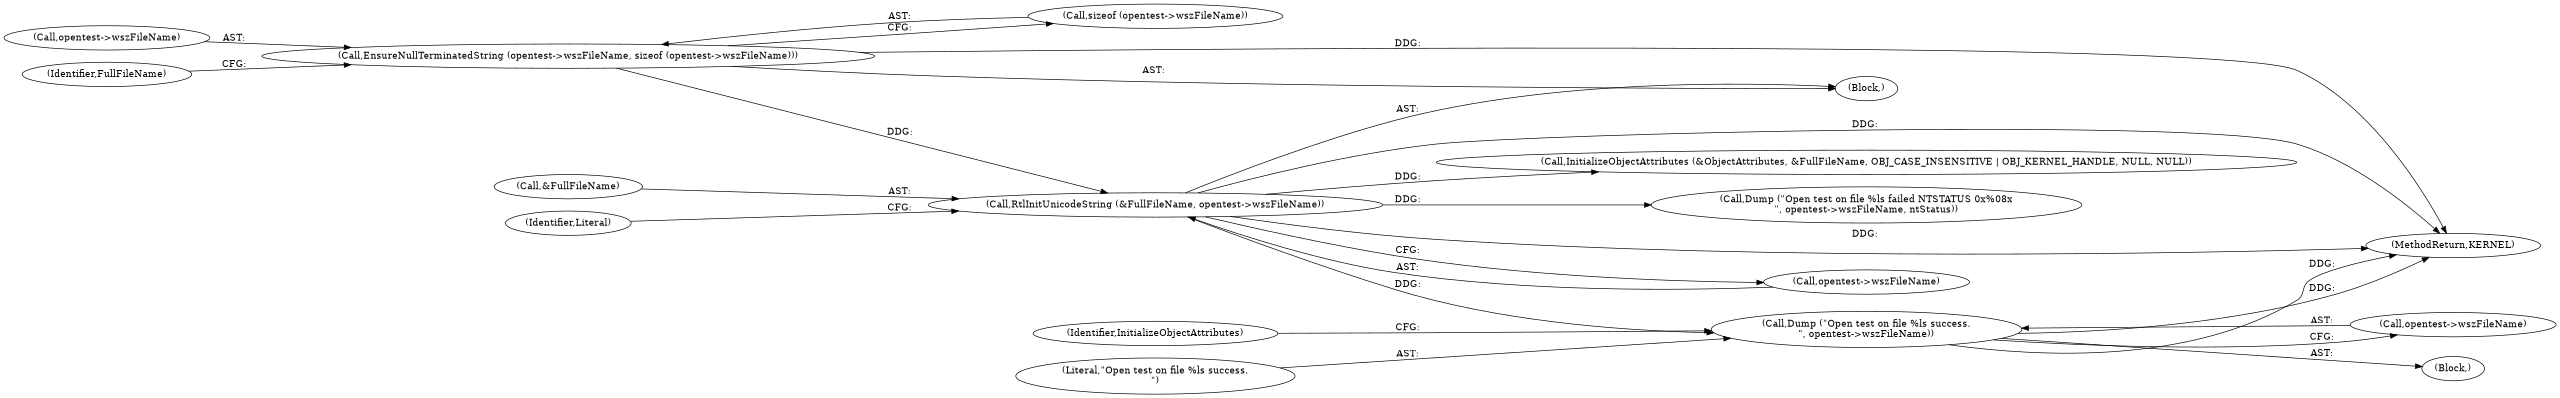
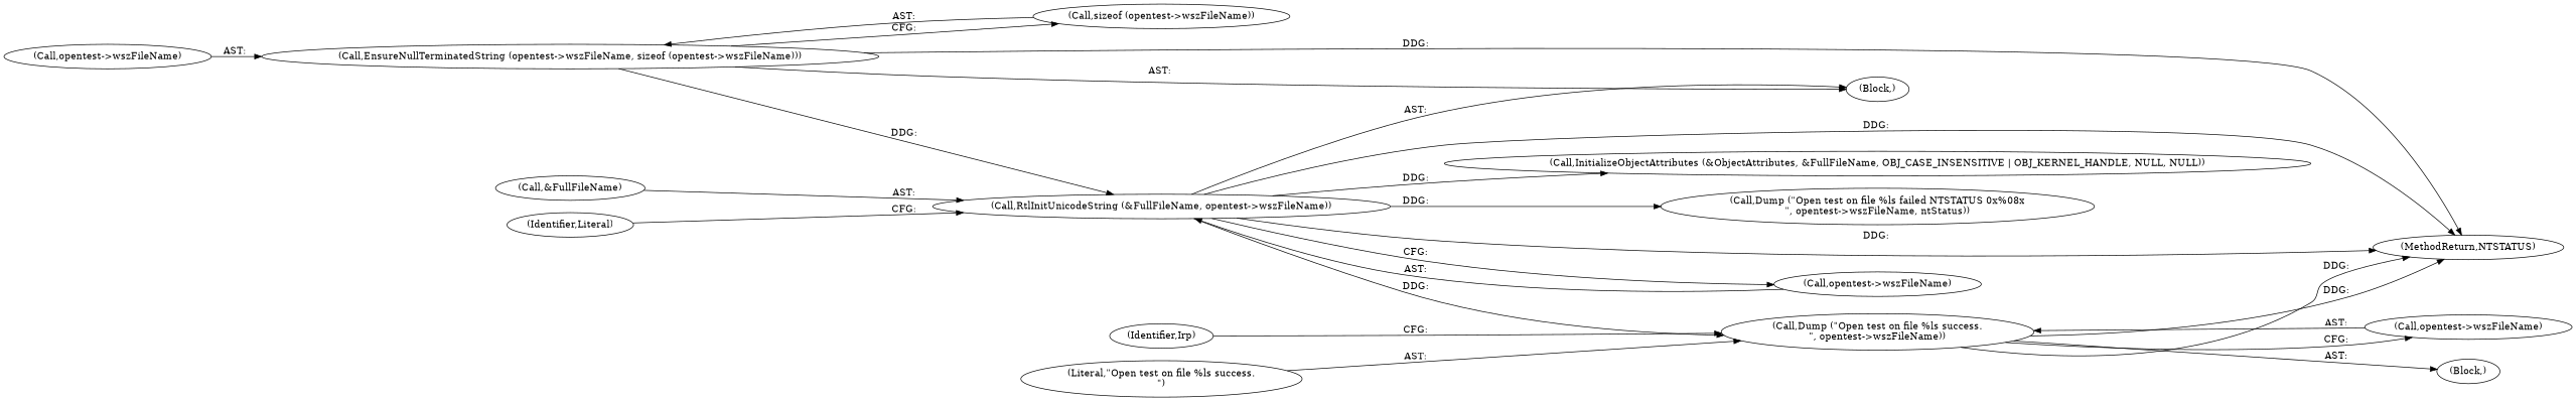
  digraph {
    rankdir=LR
    n1 [label="(Call,Dump (\"Open test on file %ls success.\n\", opentest->wszFileName))"]
-   n2 [label="(MethodReturn,KERNEL)"]
+   n2 [label="(MethodReturn,NTSTATUS)"]
    n3 [label="(Block,)"]
    n4 [label="(Call,opentest->wszFileName)"]
    n5 [label="(Call,RtlInitUnicodeString (&FullFileName, opentest->wszFileName))"]
    n6 [label="(Call,opentest->wszFileName)"]
    n7 [label="(Call,InitializeObjectAttributes (&ObjectAttributes, &FullFileName, OBJ_CASE_INSENSITIVE | OBJ_KERNEL_HANDLE, NULL, NULL))"]
    n8 [label="(Block,)"]
    n9 [label="(Call,Dump (\"Open test on file %ls failed NTSTATUS 0x%08x\n\", opentest->wszFileName, ntStatus))"]
    n10 [label="(Call,EnsureNullTerminatedString (opentest->wszFileName, sizeof (opentest->wszFileName)))"]
    n11 [label="(Call,sizeof (opentest->wszFileName))"]
    n12 [label="(Identifier,Literal)"]
    n13 [label="(Call,opentest->wszFileName)"]
-   n14 [label="(Identifier,FullFileName)"]
-   n15 [label="(Identifier,InitializeObjectAttributes)"]
+   n15 [label="(Identifier,Irp)"]
    n16 [label="(Call,&FullFileName)"]
    n17 [label="(Literal,\"Open test on file %ls success.\n\")"]
    n1 -> n2 [label="DDG: "]
    n1 -> n2 [label="DDG: "]
    n1 -> n3 [label="AST: "]
    n1 -> n4 [label="CFG: "]
    n4 -> n1 [label="AST: "]
    n5 -> n1 [label="DDG: "]
    n5 -> n2 [label="DDG: "]
    n5 -> n2 [label="DDG: "]
    n5 -> n6 [label="CFG: "]
    n5 -> n7 [label="DDG: "]
    n5 -> n8 [label="AST: "]
    n5 -> n9 [label="DDG: "]
    n6 -> n5 [label="AST: "]
    n10 -> n2 [label="DDG: "]
    n10 -> n5 [label="DDG: "]
    n10 -> n8 [label="AST: "]
    n10 -> n11 [label="CFG: "]
    n11 -> n10 [label="AST: "]
    n12 -> n5 [label="CFG: "]
    n13 -> n10 [label="AST: "]
-   n14 -> n10 [label="CFG: "]
    n15 -> n1 [label="CFG: "]
    n16 -> n5 [label="AST: "]
    n17 -> n1 [label="AST: "]
  }
